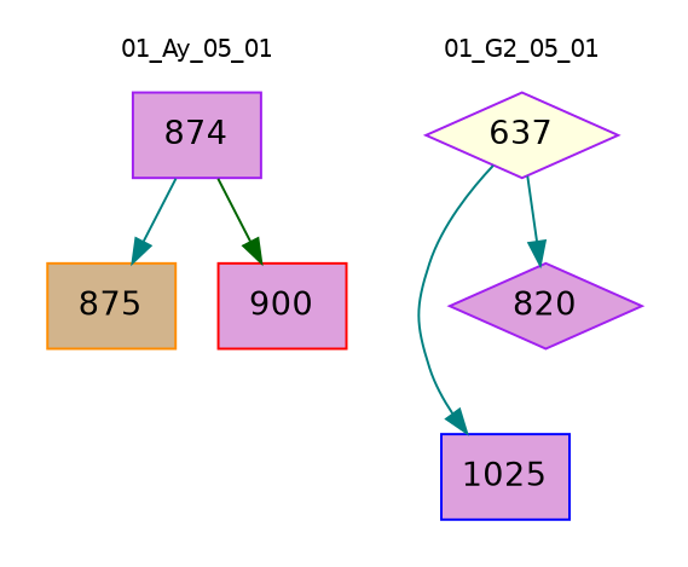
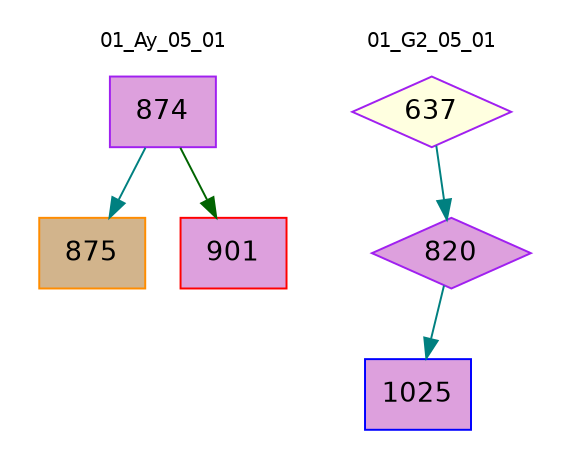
  digraph {
    fontname="DejaVu Sans"
    node [color=purple fillcolor=plum fontname="DejaVu Sans" shape=box style=filled]
    edge [color=teal fontname="DejaVu Sans"]
    n1 [label=874]
    n2 [color=darkorange fillcolor=tan label=875]
-   n3 [color=red label=900]
+   n3 [color=red label=901]
    n4 [fillcolor=lightyellow label=637 shape=diamond]
    n5 [color=blue label=1025]
    n6 [label=820 shape=diamond]
    subgraph cluster_1 {
      color=white
      fontsize=10
      label="01_Ay_05_01"
      n1
      n2
      n3
    }
    subgraph cluster_2 {
      color=white
      fontsize=10
      label="01_G2_05_01"
      n4
      n5
      n6
    }
    n1 -> n2
    n1 -> n3 [color=darkgreen]
-   n4 -> n5
+   n6 -> n5
    n4 -> n6
  }
